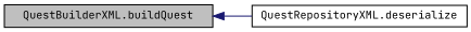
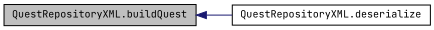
  digraph {
    rankdir=LR
    fontname="JetBrains Mono"
    node [color=black fontname="JetBrains Mono" fontsize=10 shape=record style=filled]
-   n1 [fillcolor=grey75 fontcolor=black height=0.2 label="QuestBuilderXML.buildQuest" width=0.4]
+   n1 [fillcolor=grey75 fontcolor=black height=0.2 label="QuestRepositoryXML.buildQuest" width=0.4]
    n2 [fillcolor=white height=0.2 label="QuestRepositoryXML.deserialize" width=0.4]
    n1 -> n2 [color=midnightblue dir=back fontname="JetBrains Mono" fontsize=10 labelfontname=Helvetica labelfontsize=10 style=solid]
  }
